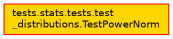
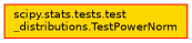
  digraph {
    rankdir=LR
-   n1 [color=red fillcolor=gold fontname=Helvetica fontsize=10 height=0.2 label="tests.stats.tests.test\l_distributions.TestPowerNorm" shape=box style=filled width=0.4]
+   n1 [color=red fillcolor=gold fontname=Helvetica fontsize=10 height=0.2 label="scipy.stats.tests.test\l_distributions.TestPowerNorm" shape=box style=filled width=0.4]
  }
